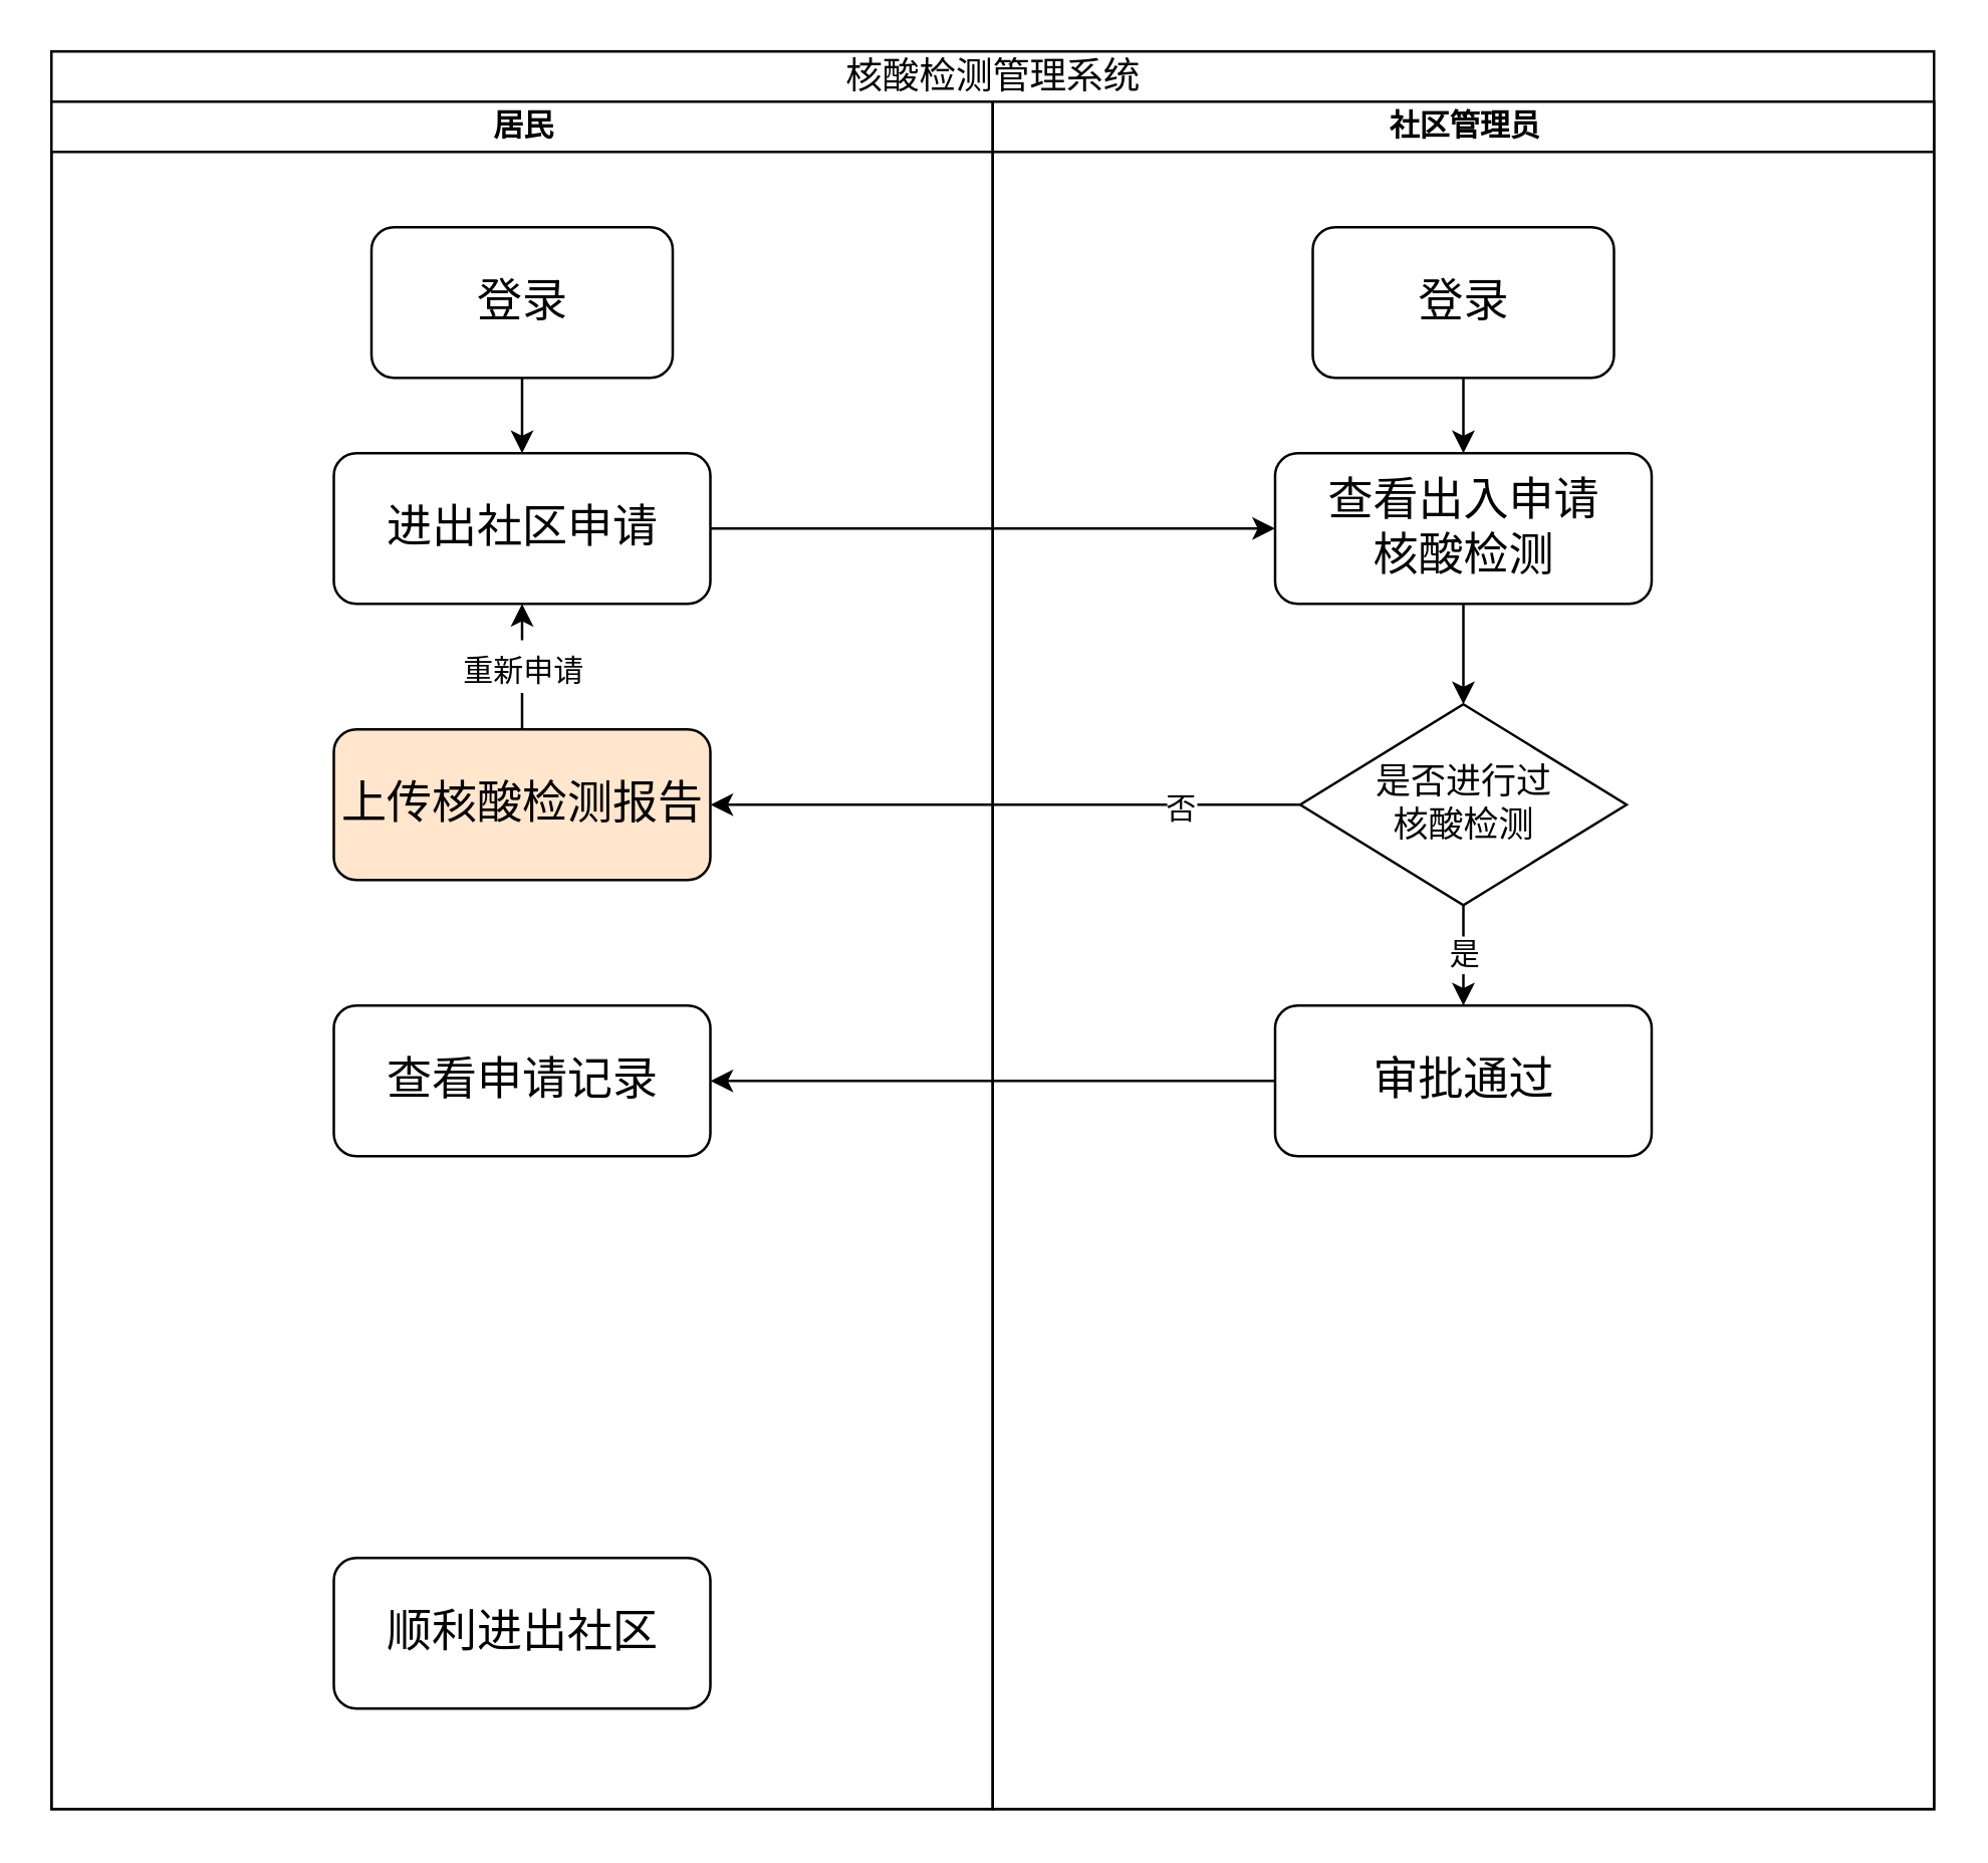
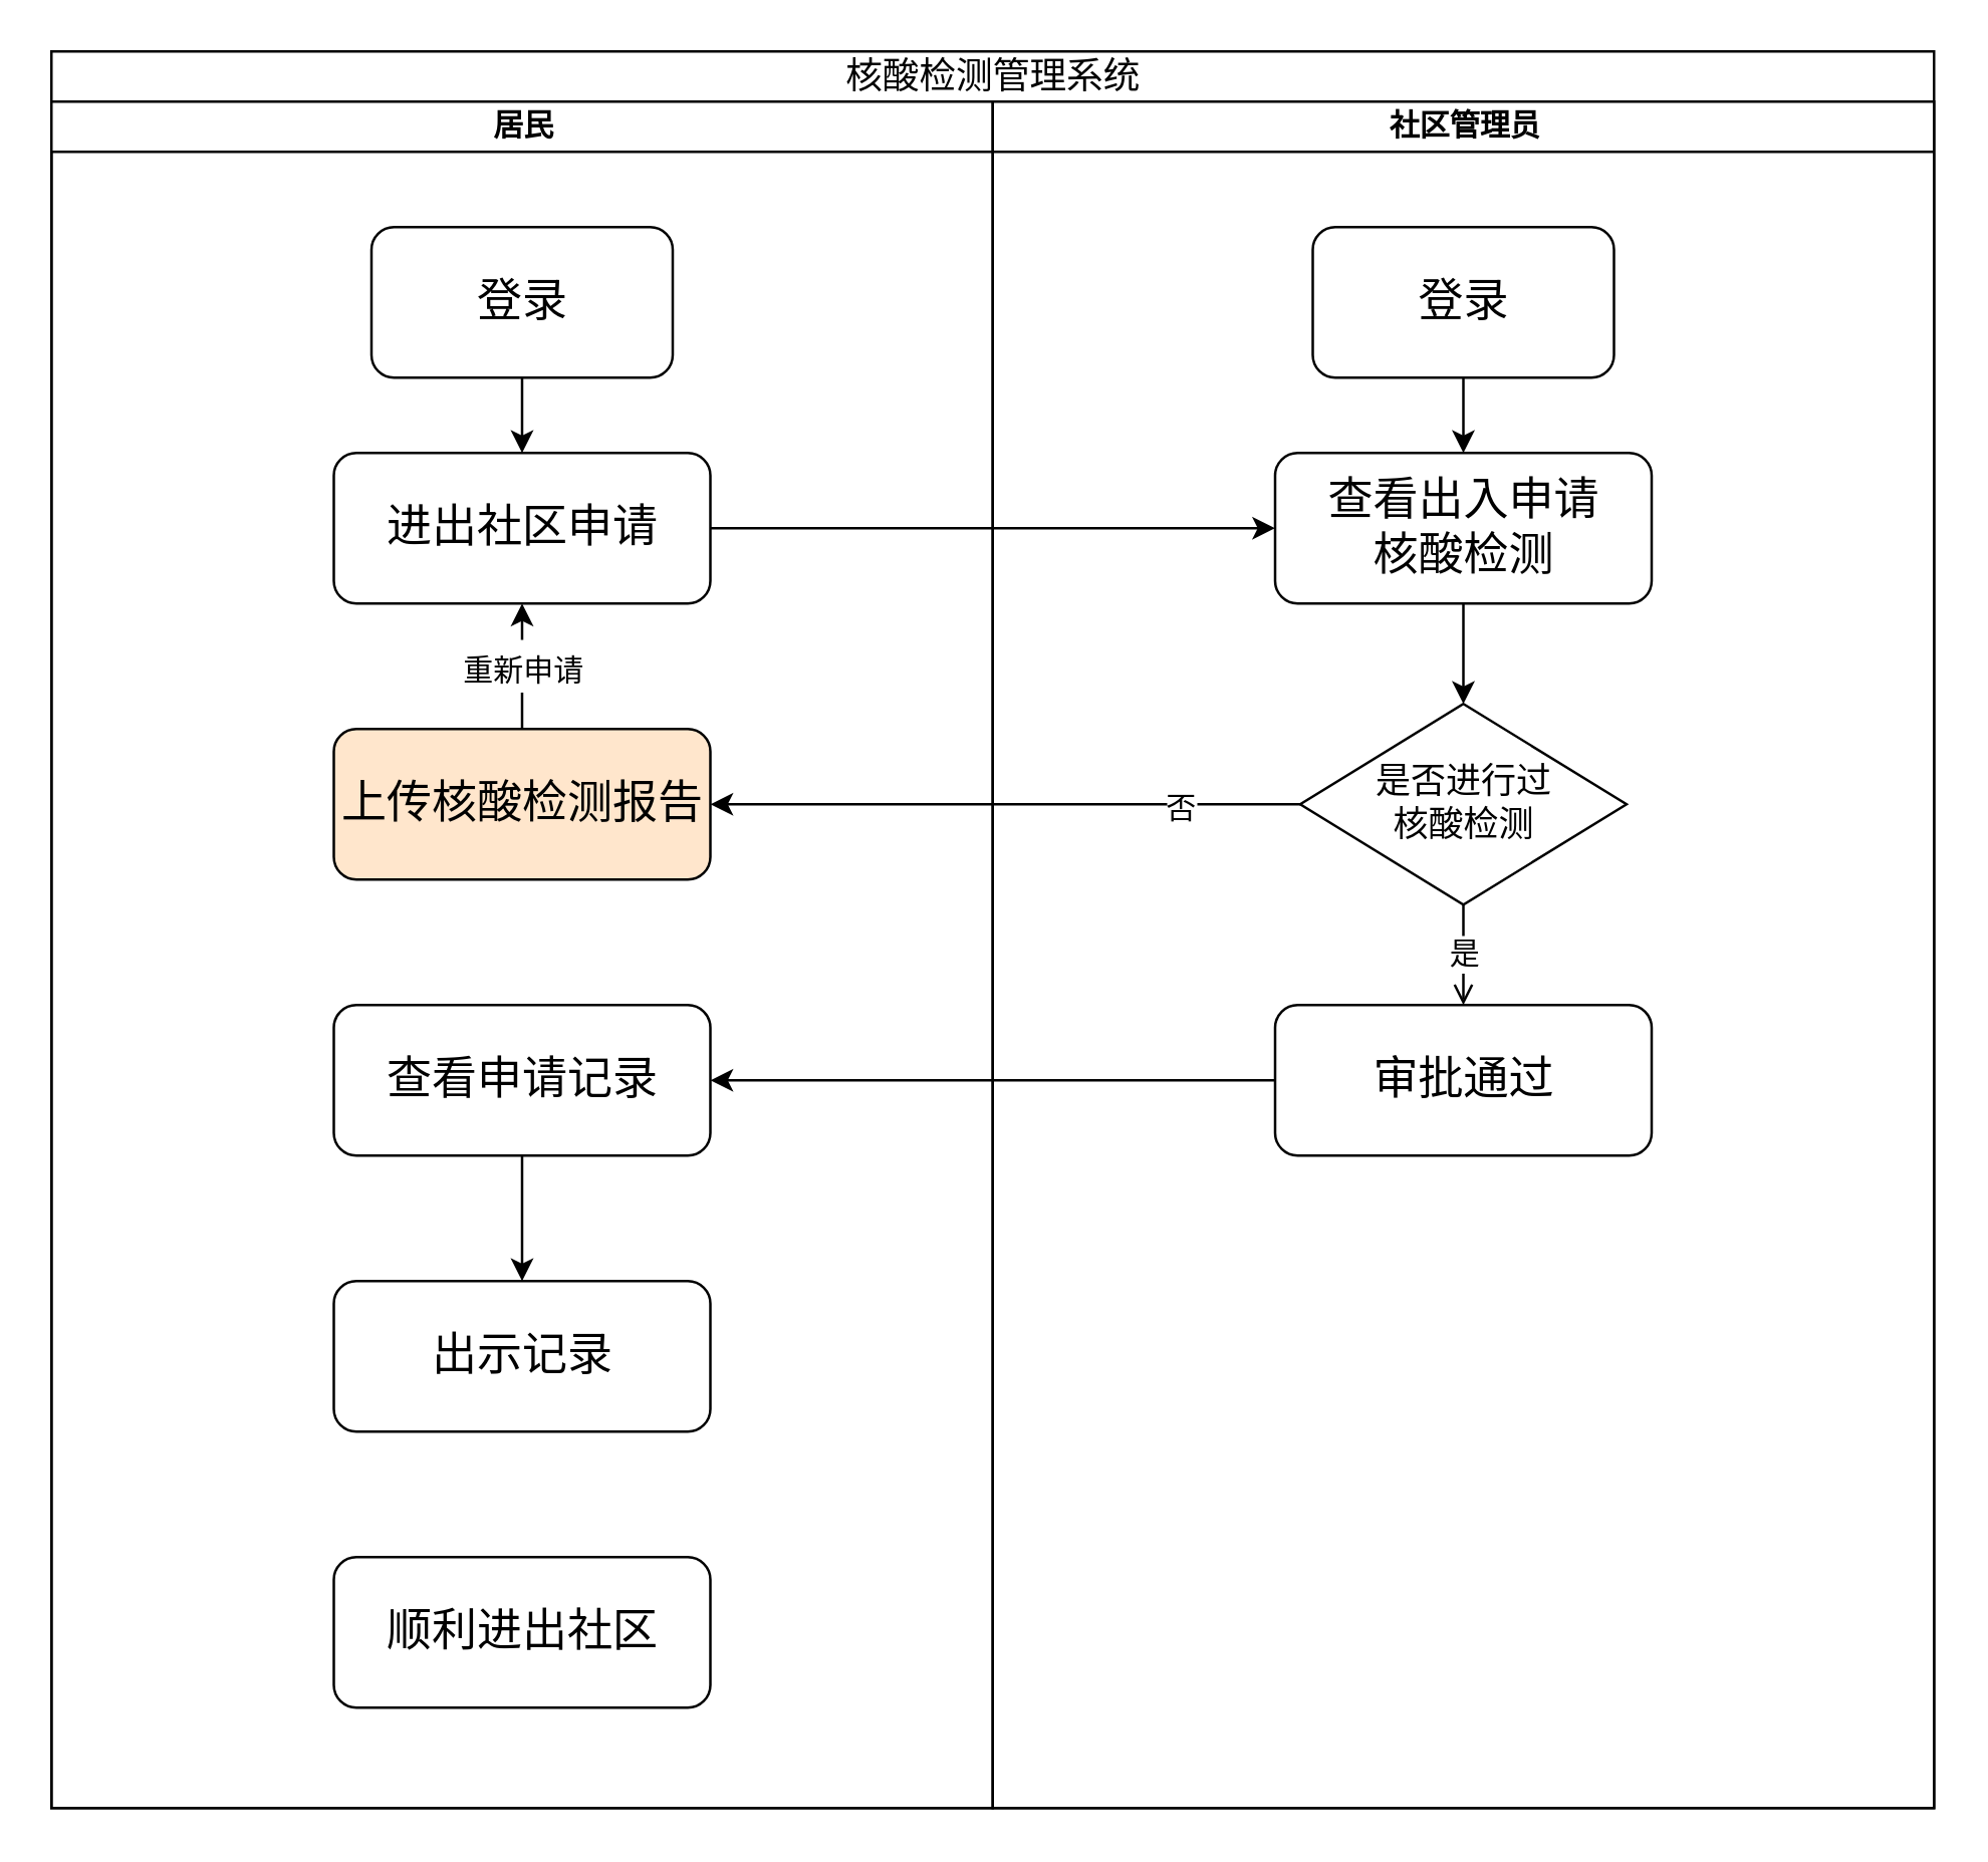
  <mxCell id="0" />
  <mxCell id="1" parent="0" />
  <mxCell id="2" value="&lt;div style=&quot;font-weight: 400; text-align: start;&quot; title=&quot;Page 1&quot; class=&quot;page&quot;&gt;&lt;div class=&quot;layoutArea&quot;&gt;&lt;div class=&quot;column&quot;&gt;&lt;p&gt;&lt;span style=&quot;font-size: 11pt;&quot;&gt;&lt;font face=&quot;Helvetica&quot;&gt;核酸检测管理系统&lt;/font&gt;&lt;/span&gt;&lt;/p&gt;&lt;/div&gt;&lt;/div&gt;&lt;/div&gt;" style="swimlane;html=1;childLayout=stackLayout;startSize=20;rounded=0;shadow=0;comic=0;labelBackgroundColor=none;strokeWidth=1;fontFamily=Verdana;fontSize=12;align=center;" parent="1" vertex="1"><mxGeometry x="20" y="20" width="750" height="700" as="geometry" /></mxCell>
  <mxCell id="3" value="居民" style="swimlane;html=1;startSize=20;" parent="2" vertex="1"><mxGeometry y="20" width="375" height="680" as="geometry" /></mxCell>
  <mxCell id="4" style="edgeStyle=orthogonalEdgeStyle;rounded=0;orthogonalLoop=1;jettySize=auto;html=1;exitX=0.5;exitY=1;exitDx=0;exitDy=0;entryX=0.5;entryY=0;entryDx=0;entryDy=0;fontFamily=Helvetica;fontSize=18;" edge="1" parent="3" source="5" target="6"><mxGeometry relative="1" as="geometry" /></mxCell>
  <mxCell id="5" value="&lt;font style=&quot;font-size: 18px;&quot;&gt;登录&lt;/font&gt;" style="rounded=1;whiteSpace=wrap;html=1;fontFamily=Helvetica;" vertex="1" parent="3"><mxGeometry x="127.5" y="50" width="120" height="60" as="geometry" /></mxCell>
  <mxCell id="6" value="&lt;font size=&quot;4&quot;&gt;进出社区申请&lt;/font&gt;" style="rounded=1;whiteSpace=wrap;html=1;fontFamily=Helvetica;" vertex="1" parent="3"><mxGeometry x="112.5" y="140" width="150" height="60" as="geometry" /></mxCell>
  <mxCell id="7" value="&lt;font style=&quot;font-size: 12px;&quot;&gt;重新申请&lt;/font&gt;" style="edgeStyle=orthogonalEdgeStyle;rounded=0;orthogonalLoop=1;jettySize=auto;html=1;exitX=0.5;exitY=0;exitDx=0;exitDy=0;entryX=0.5;entryY=1;entryDx=0;entryDy=0;fontFamily=Helvetica;fontSize=18;" edge="1" parent="3" source="8" target="6"><mxGeometry relative="1" as="geometry" /></mxCell>
  <mxCell id="8" value="&lt;font size=&quot;4&quot;&gt;上传核酸检测报告&lt;/font&gt;" style="rounded=1;whiteSpace=wrap;html=1;fontFamily=Helvetica;fillColor=#ffe6cc;" vertex="1" parent="3"><mxGeometry x="112.5" y="250" width="150" height="60" as="geometry" /></mxCell>
+ <mxCell id="9" style="edgeStyle=orthogonalEdgeStyle;rounded=0;orthogonalLoop=1;jettySize=auto;html=1;exitX=0.5;exitY=1;exitDx=0;exitDy=0;entryX=0.5;entryY=0;entryDx=0;entryDy=0;fontFamily=Helvetica;fontSize=12;" edge="1" parent="3" source="10" target="11"><mxGeometry relative="1" as="geometry" /></mxCell>
  <mxCell id="10" value="&lt;div class=&quot;page&quot; title=&quot;Page 1&quot; style=&quot;&quot;&gt;&lt;div class=&quot;layoutArea&quot;&gt;&lt;div class=&quot;column&quot;&gt;&lt;p&gt;&lt;font size=&quot;4&quot; face=&quot;Verdana&quot;&gt;查看申请记录&lt;/font&gt;&lt;/p&gt;&lt;/div&gt;&lt;/div&gt;&lt;/div&gt;" style="rounded=1;whiteSpace=wrap;html=1;fontFamily=Helvetica;align=center;spacing=2;" vertex="1" parent="3"><mxGeometry x="112.5" y="360" width="150" height="60" as="geometry" /></mxCell>
+ <mxCell id="11" value="&lt;div class=&quot;page&quot; title=&quot;Page 1&quot; style=&quot;&quot;&gt;&lt;div class=&quot;layoutArea&quot;&gt;&lt;div class=&quot;column&quot;&gt;&lt;p&gt;&lt;font size=&quot;4&quot; face=&quot;Verdana&quot;&gt;出示记录&lt;/font&gt;&lt;/p&gt;&lt;/div&gt;&lt;/div&gt;&lt;/div&gt;" style="rounded=1;whiteSpace=wrap;html=1;fontFamily=Helvetica;align=center;spacing=2;" vertex="1" parent="3"><mxGeometry x="112.5" y="470" width="150" height="60" as="geometry" /></mxCell>
  <mxCell id="12" value="&lt;div class=&quot;page&quot; title=&quot;Page 1&quot; style=&quot;&quot;&gt;&lt;div class=&quot;layoutArea&quot;&gt;&lt;div class=&quot;column&quot;&gt;&lt;p&gt;&lt;font size=&quot;4&quot; face=&quot;Verdana&quot;&gt;顺利进出社区&lt;/font&gt;&lt;/p&gt;&lt;/div&gt;&lt;/div&gt;&lt;/div&gt;" style="rounded=1;whiteSpace=wrap;html=1;fontFamily=Helvetica;align=center;spacing=2;" vertex="1" parent="3"><mxGeometry x="112.5" y="580" width="150" height="60" as="geometry" /></mxCell>
  <mxCell id="13" value="社区管理员" style="swimlane;html=1;startSize=20;" parent="2" vertex="1"><mxGeometry x="375" y="20" width="375" height="680" as="geometry" /></mxCell>
  <mxCell id="14" value="&lt;font style=&quot;font-size: 18px;&quot;&gt;登录&lt;/font&gt;" style="rounded=1;whiteSpace=wrap;html=1;fontFamily=Helvetica;" vertex="1" parent="13"><mxGeometry x="127.5" y="50" width="120" height="60" as="geometry" /></mxCell>
  <mxCell id="15" style="edgeStyle=orthogonalEdgeStyle;rounded=0;orthogonalLoop=1;jettySize=auto;html=1;exitX=0.5;exitY=1;exitDx=0;exitDy=0;entryX=0.5;entryY=0;entryDx=0;entryDy=0;fontFamily=Helvetica;fontSize=12;" edge="1" parent="13" source="16" target="19"><mxGeometry relative="1" as="geometry" /></mxCell>
  <mxCell id="16" value="&lt;div class=&quot;page&quot; title=&quot;Page 1&quot; style=&quot;&quot;&gt;&lt;div class=&quot;layoutArea&quot;&gt;&lt;div class=&quot;column&quot;&gt;&lt;p&gt;&lt;span style=&quot;font-family: Verdana; font-size: large;&quot;&gt;查看出入申请&lt;/span&gt;&lt;br style=&quot;font-family: Verdana;&quot;&gt;&lt;font size=&quot;4&quot; face=&quot;Verdana&quot;&gt;核酸检测&lt;/font&gt;&lt;/p&gt;&lt;/div&gt;&lt;/div&gt;&lt;/div&gt;" style="rounded=1;whiteSpace=wrap;html=1;fontFamily=Helvetica;align=center;spacing=2;" vertex="1" parent="13"><mxGeometry x="112.5" y="140" width="150" height="60" as="geometry" /></mxCell>
  <mxCell id="17" style="edgeStyle=orthogonalEdgeStyle;rounded=0;orthogonalLoop=1;jettySize=auto;html=1;exitX=0.5;exitY=1;exitDx=0;exitDy=0;entryX=0.5;entryY=0;entryDx=0;entryDy=0;fontFamily=Helvetica;fontSize=18;" edge="1" parent="13" source="14" target="16"><mxGeometry relative="1" as="geometry" /></mxCell>
- <mxCell id="18" value="是" style="edgeStyle=orthogonalEdgeStyle;rounded=0;orthogonalLoop=1;jettySize=auto;html=1;exitX=0.5;exitY=1;exitDx=0;exitDy=0;entryX=0.5;entryY=0;entryDx=0;entryDy=0;fontFamily=Helvetica;fontSize=12;" edge="1" parent="13" source="19" target="20"><mxGeometry relative="1" as="geometry" /></mxCell>
+ <mxCell id="18" value="是" style="edgeStyle=orthogonalEdgeStyle;rounded=0;orthogonalLoop=1;jettySize=auto;html=1;exitX=0.5;exitY=1;exitDx=0;exitDy=0;entryX=0.5;entryY=0;entryDx=0;entryDy=0;fontFamily=Helvetica;fontSize=12;endArrow=open;" edge="1" parent="13" source="19" target="20"><mxGeometry relative="1" as="geometry" /></mxCell>
  <mxCell id="19" value="&lt;span style=&quot;font-size: 14px;&quot;&gt;是否进行过&lt;br&gt;核酸检测&lt;/span&gt;" style="rhombus;whiteSpace=wrap;html=1;rounded=0;shadow=0;labelBackgroundColor=none;strokeWidth=1;fontFamily=Verdana;fontSize=8;align=center;" vertex="1" parent="13"><mxGeometry x="122.5" y="240" width="130" height="80" as="geometry" /></mxCell>
  <mxCell id="20" value="&lt;div class=&quot;page&quot; title=&quot;Page 1&quot; style=&quot;&quot;&gt;&lt;div class=&quot;layoutArea&quot;&gt;&lt;div class=&quot;column&quot;&gt;&lt;p&gt;&lt;font size=&quot;4&quot; face=&quot;Verdana&quot;&gt;审批通过&lt;/font&gt;&lt;/p&gt;&lt;/div&gt;&lt;/div&gt;&lt;/div&gt;" style="rounded=1;whiteSpace=wrap;html=1;fontFamily=Helvetica;align=center;spacing=2;" vertex="1" parent="13"><mxGeometry x="112.5" y="360" width="150" height="60" as="geometry" /></mxCell>
  <mxCell id="21" style="edgeStyle=orthogonalEdgeStyle;rounded=0;orthogonalLoop=1;jettySize=auto;html=1;exitX=1;exitY=0.5;exitDx=0;exitDy=0;entryX=0;entryY=0.5;entryDx=0;entryDy=0;fontFamily=Helvetica;fontSize=18;" edge="1" parent="2" source="6" target="16"><mxGeometry relative="1" as="geometry" /></mxCell>
  <mxCell id="22" style="edgeStyle=orthogonalEdgeStyle;rounded=0;orthogonalLoop=1;jettySize=auto;html=1;exitX=0;exitY=0.5;exitDx=0;exitDy=0;entryX=1;entryY=0.5;entryDx=0;entryDy=0;fontFamily=Helvetica;fontSize=18;" edge="1" parent="2" source="19" target="8"><mxGeometry relative="1" as="geometry" /></mxCell>
  <mxCell id="23" value="否" style="edgeLabel;html=1;align=center;verticalAlign=middle;resizable=0;points=[];fontSize=12;fontFamily=Helvetica;" vertex="1" connectable="0" parent="22"><mxGeometry x="-0.587" y="1" relative="1" as="geometry"><mxPoint x="1" as="offset" /></mxGeometry></mxCell>
  <mxCell id="24" style="edgeStyle=orthogonalEdgeStyle;rounded=0;orthogonalLoop=1;jettySize=auto;html=1;exitX=0;exitY=0.5;exitDx=0;exitDy=0;entryX=1;entryY=0.5;entryDx=0;entryDy=0;fontFamily=Helvetica;fontSize=12;" edge="1" parent="2" source="20" target="10"><mxGeometry relative="1" as="geometry" /></mxCell>
